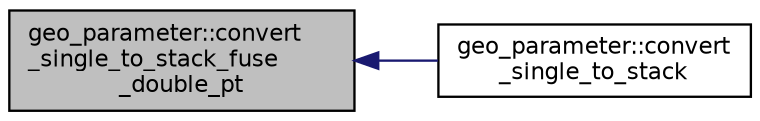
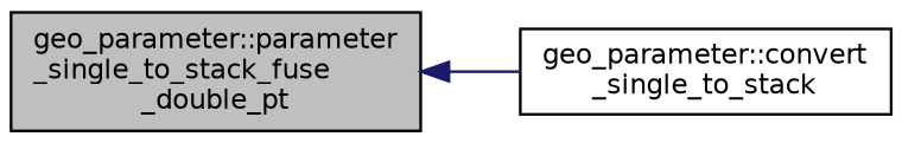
  digraph {
    rankdir=LR
    node [color=black fontname=Helvetica fontsize=10 shape=record style=filled]
-   n1 [fillcolor=grey75 fontcolor=black height=0.2 label="geo_parameter::convert\l_single_to_stack_fuse\l_double_pt" width=0.4]
+   n1 [fillcolor=grey75 fontcolor=black height=0.2 label="geo_parameter::parameter\l_single_to_stack_fuse\l_double_pt" width=0.4]
    n2 [fillcolor=white height=0.2 label="geo_parameter::convert\l_single_to_stack" width=0.4]
    n1 -> n2 [color=midnightblue dir=back fontname=Helvetica fontsize=10 labelfontname=Helvetica labelfontsize=10 style=solid]
  }
